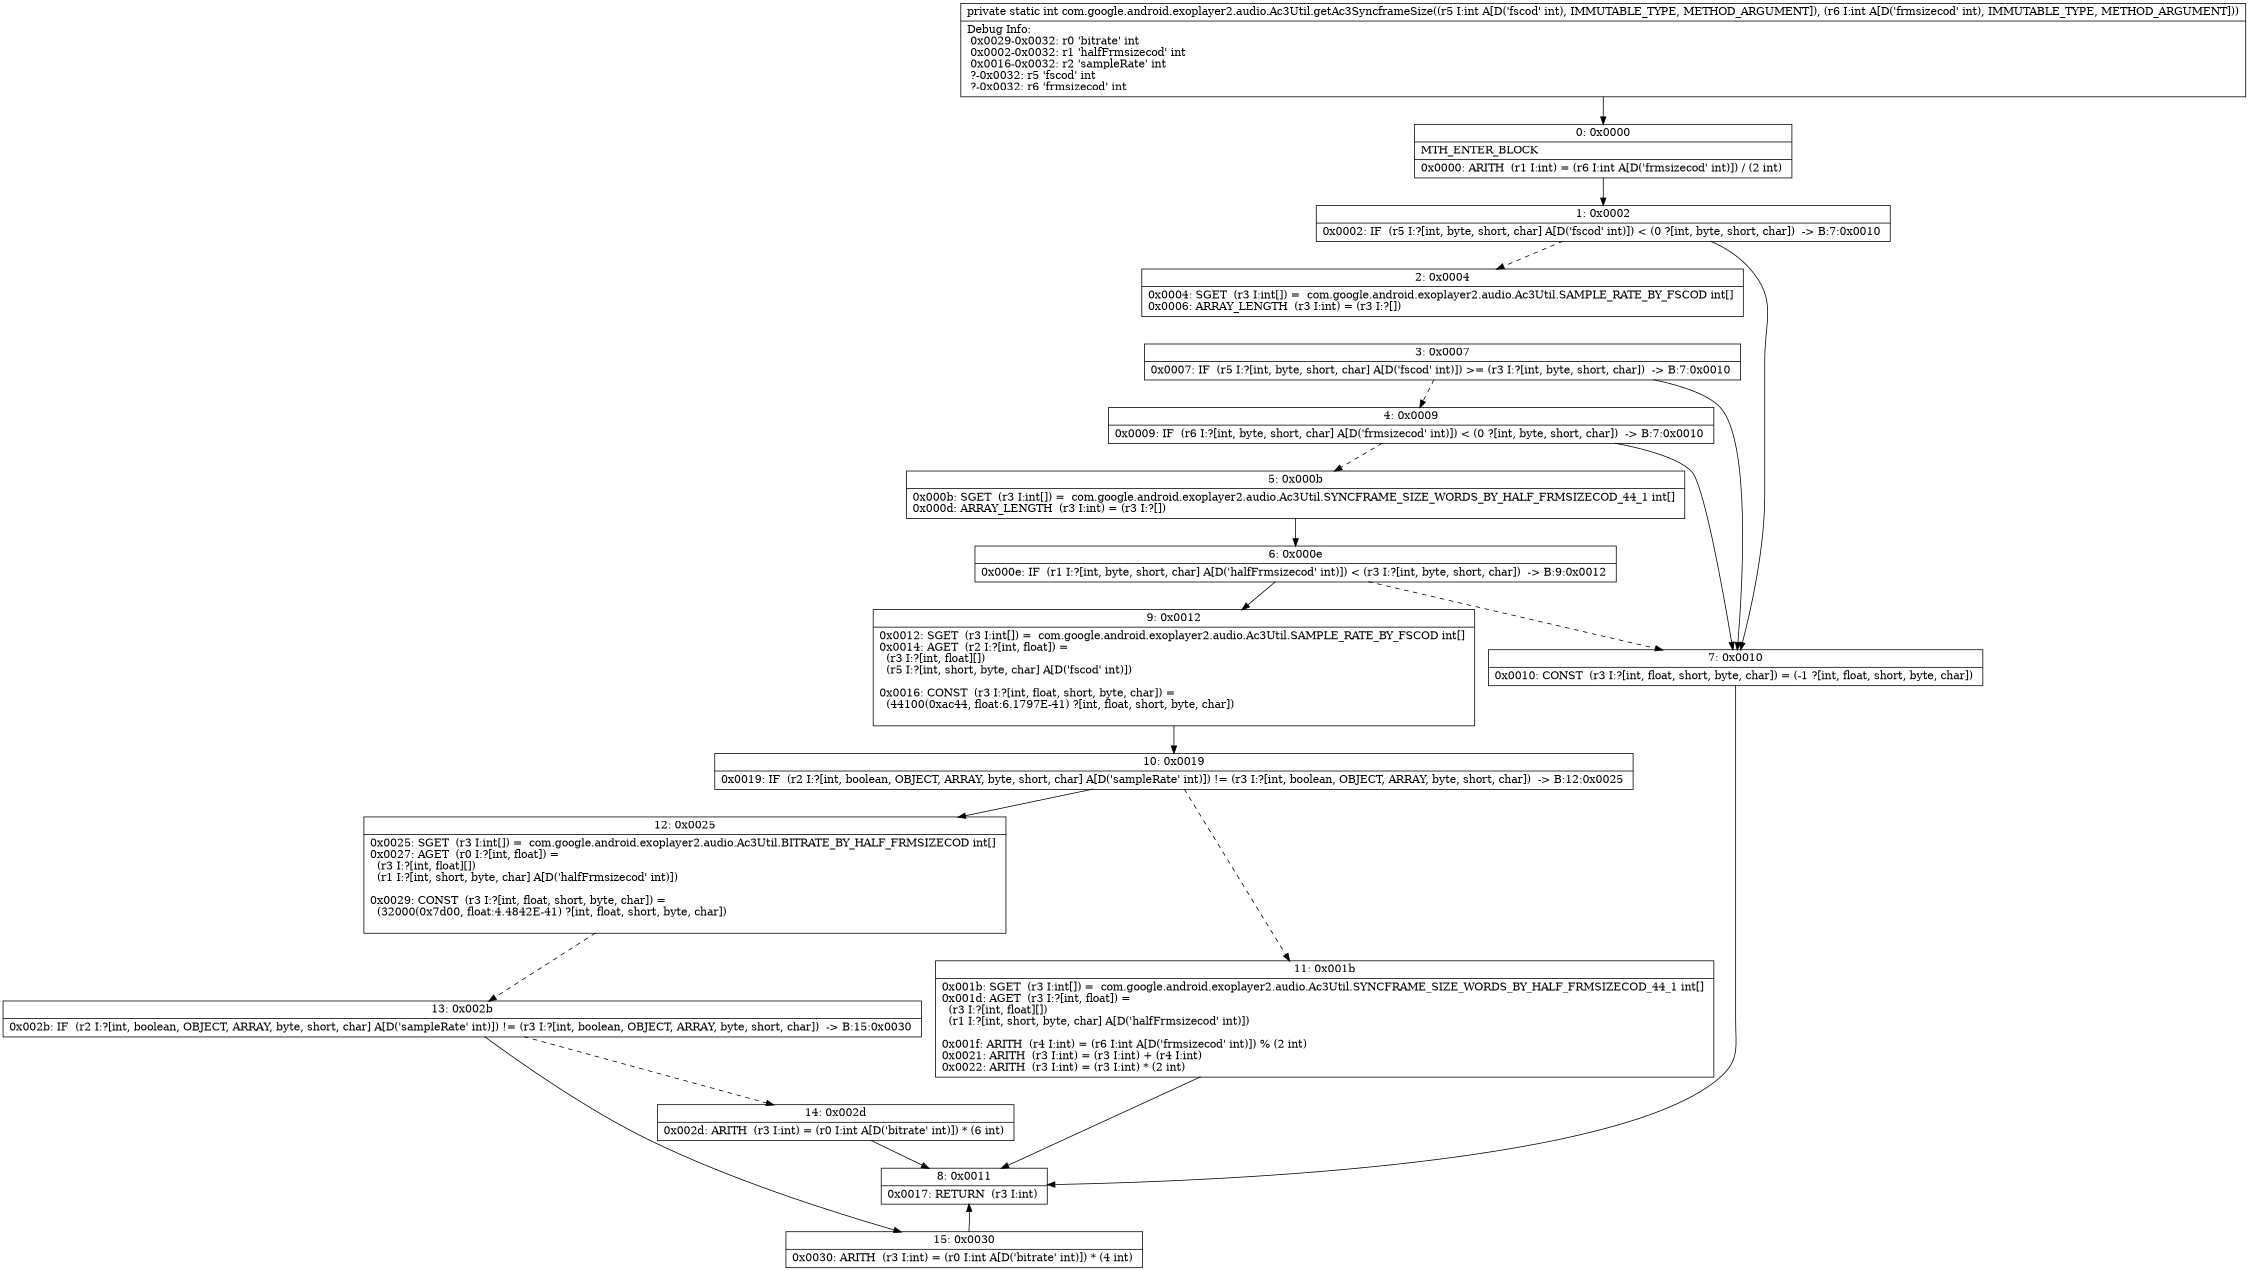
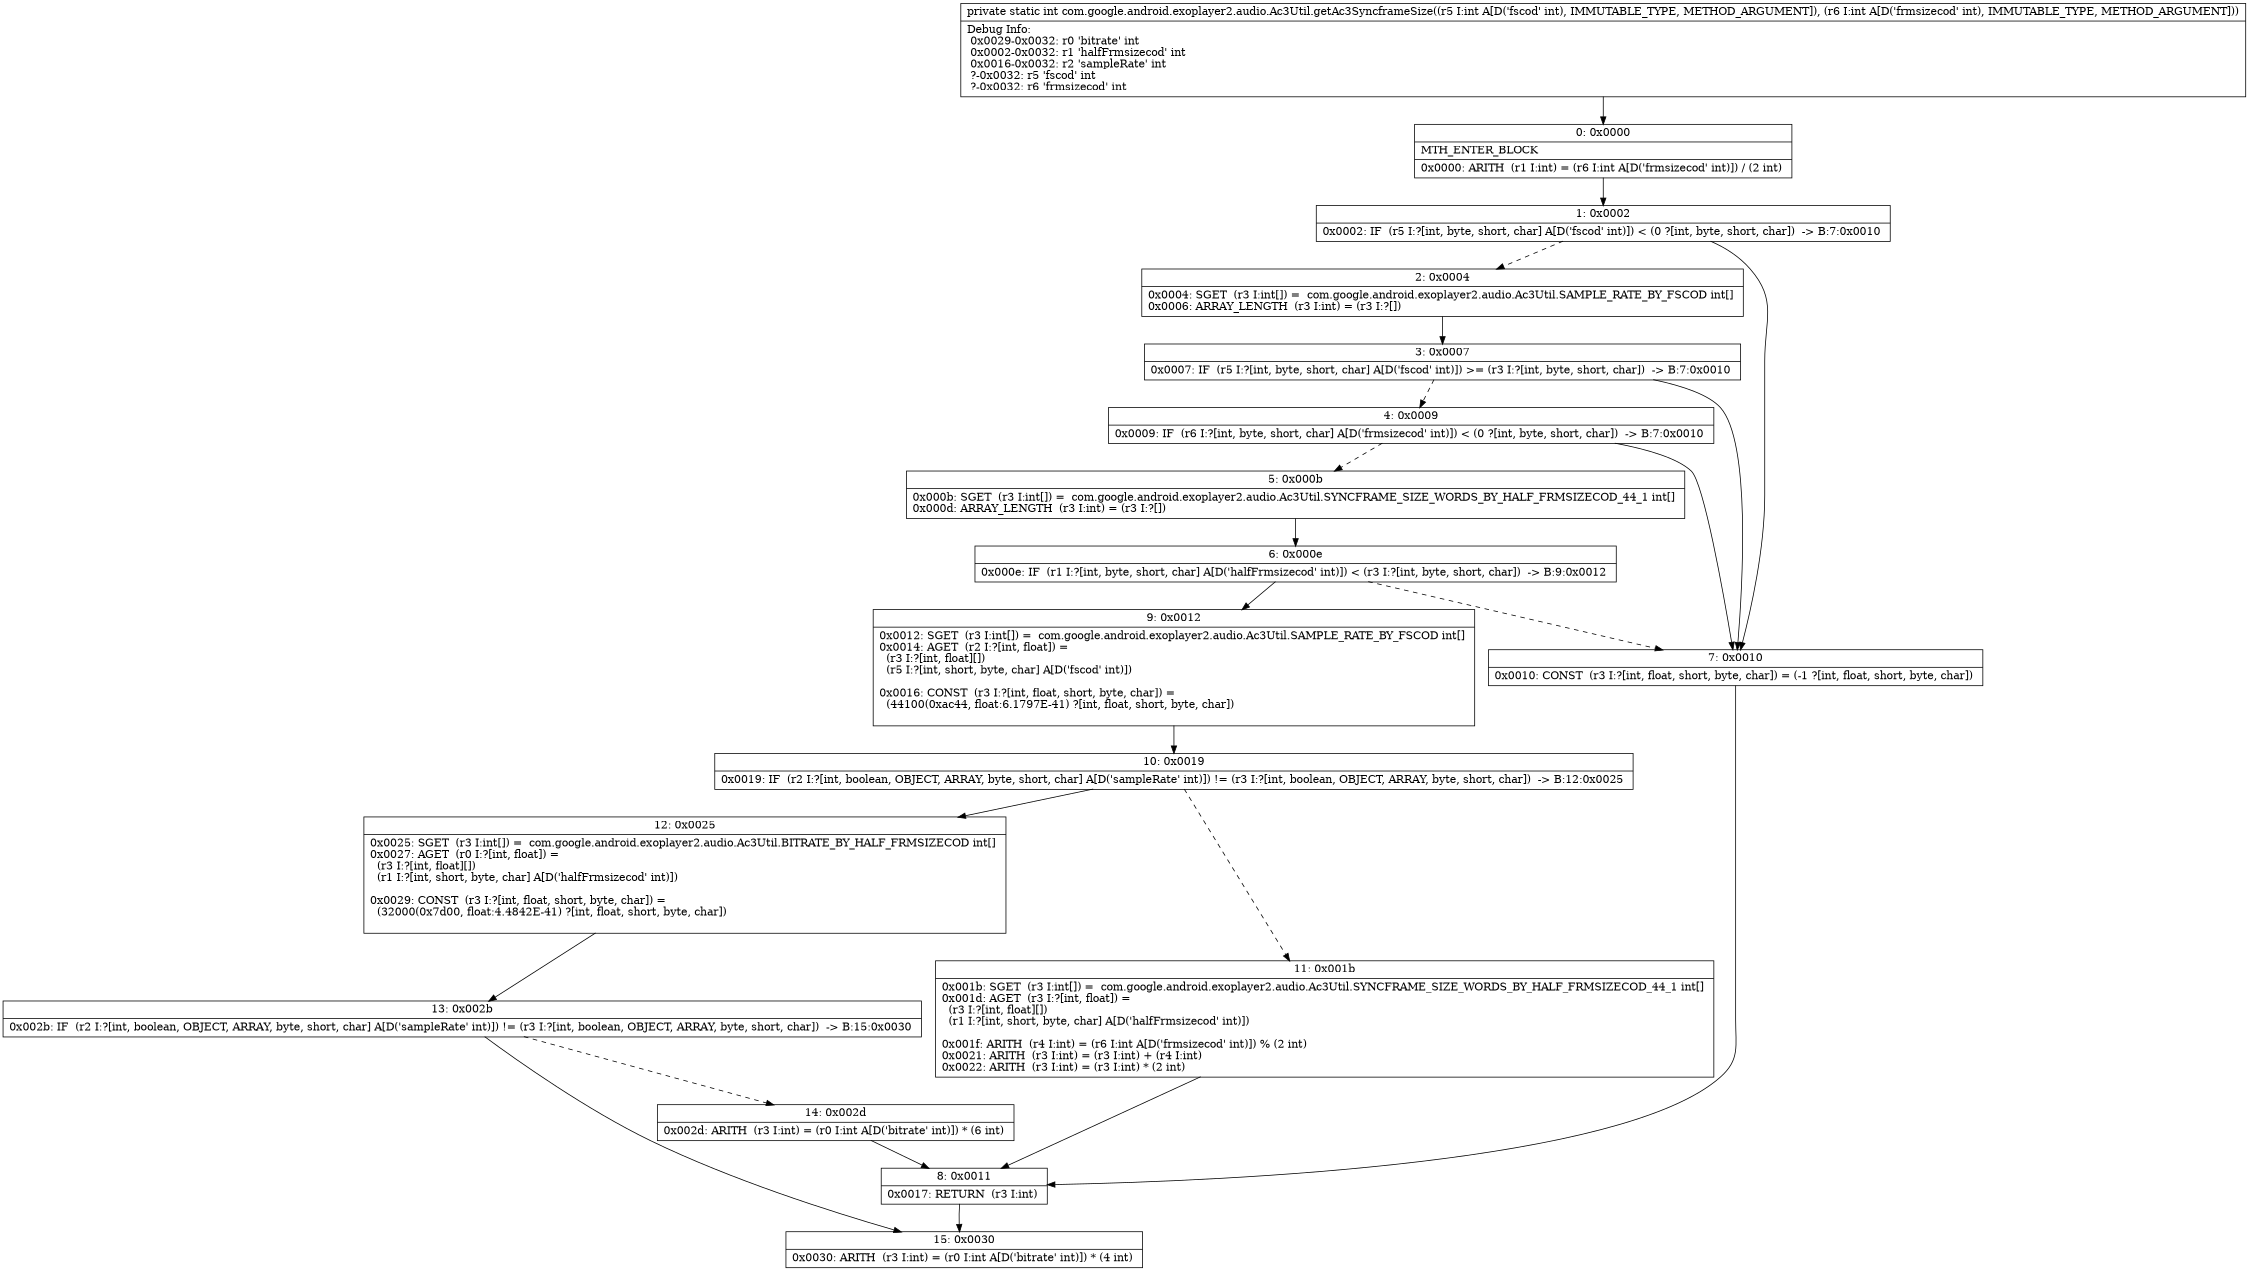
  digraph {
    node [shape=record]
    n1 [label="{0\:\ 0x0000|MTH_ENTER_BLOCK\l|0x0000: ARITH  (r1 I:int) = (r6 I:int A[D('frmsizecod' int)]) \/ (2 int) \l}"]
    n2 [label="{1\:\ 0x0002|0x0002: IF  (r5 I:?[int, byte, short, char] A[D('fscod' int)]) \< (0 ?[int, byte, short, char])  \-\> B:7:0x0010 \l}"]
    n3 [label="{2\:\ 0x0004|0x0004: SGET  (r3 I:int[]) =  com.google.android.exoplayer2.audio.Ac3Util.SAMPLE_RATE_BY_FSCOD int[] \l0x0006: ARRAY_LENGTH  (r3 I:int) = (r3 I:?[]) \l}"]
    n4 [label="{7\:\ 0x0010|0x0010: CONST  (r3 I:?[int, float, short, byte, char]) = (\-1 ?[int, float, short, byte, char]) \l}"]
    n5 [label="{3\:\ 0x0007|0x0007: IF  (r5 I:?[int, byte, short, char] A[D('fscod' int)]) \>= (r3 I:?[int, byte, short, char])  \-\> B:7:0x0010 \l}"]
    n6 [label="{8\:\ 0x0011|0x0017: RETURN  (r3 I:int) \l}"]
    n7 [label="{4\:\ 0x0009|0x0009: IF  (r6 I:?[int, byte, short, char] A[D('frmsizecod' int)]) \< (0 ?[int, byte, short, char])  \-\> B:7:0x0010 \l}"]
    n8 [label="{5\:\ 0x000b|0x000b: SGET  (r3 I:int[]) =  com.google.android.exoplayer2.audio.Ac3Util.SYNCFRAME_SIZE_WORDS_BY_HALF_FRMSIZECOD_44_1 int[] \l0x000d: ARRAY_LENGTH  (r3 I:int) = (r3 I:?[]) \l}"]
    n9 [label="{6\:\ 0x000e|0x000e: IF  (r1 I:?[int, byte, short, char] A[D('halfFrmsizecod' int)]) \< (r3 I:?[int, byte, short, char])  \-\> B:9:0x0012 \l}"]
    n10 [label="{9\:\ 0x0012|0x0012: SGET  (r3 I:int[]) =  com.google.android.exoplayer2.audio.Ac3Util.SAMPLE_RATE_BY_FSCOD int[] \l0x0014: AGET  (r2 I:?[int, float]) = \l  (r3 I:?[int, float][])\l  (r5 I:?[int, short, byte, char] A[D('fscod' int)])\l \l0x0016: CONST  (r3 I:?[int, float, short, byte, char]) = \l  (44100(0xac44, float:6.1797E\-41) ?[int, float, short, byte, char])\l \l}"]
    n11 [label="{10\:\ 0x0019|0x0019: IF  (r2 I:?[int, boolean, OBJECT, ARRAY, byte, short, char] A[D('sampleRate' int)]) != (r3 I:?[int, boolean, OBJECT, ARRAY, byte, short, char])  \-\> B:12:0x0025 \l}"]
    n12 [label="{11\:\ 0x001b|0x001b: SGET  (r3 I:int[]) =  com.google.android.exoplayer2.audio.Ac3Util.SYNCFRAME_SIZE_WORDS_BY_HALF_FRMSIZECOD_44_1 int[] \l0x001d: AGET  (r3 I:?[int, float]) = \l  (r3 I:?[int, float][])\l  (r1 I:?[int, short, byte, char] A[D('halfFrmsizecod' int)])\l \l0x001f: ARITH  (r4 I:int) = (r6 I:int A[D('frmsizecod' int)]) % (2 int) \l0x0021: ARITH  (r3 I:int) = (r3 I:int) + (r4 I:int) \l0x0022: ARITH  (r3 I:int) = (r3 I:int) * (2 int) \l}"]
    n13 [label="{12\:\ 0x0025|0x0025: SGET  (r3 I:int[]) =  com.google.android.exoplayer2.audio.Ac3Util.BITRATE_BY_HALF_FRMSIZECOD int[] \l0x0027: AGET  (r0 I:?[int, float]) = \l  (r3 I:?[int, float][])\l  (r1 I:?[int, short, byte, char] A[D('halfFrmsizecod' int)])\l \l0x0029: CONST  (r3 I:?[int, float, short, byte, char]) = \l  (32000(0x7d00, float:4.4842E\-41) ?[int, float, short, byte, char])\l \l}"]
    n14 [label="{13\:\ 0x002b|0x002b: IF  (r2 I:?[int, boolean, OBJECT, ARRAY, byte, short, char] A[D('sampleRate' int)]) != (r3 I:?[int, boolean, OBJECT, ARRAY, byte, short, char])  \-\> B:15:0x0030 \l}"]
    n15 [label="{14\:\ 0x002d|0x002d: ARITH  (r3 I:int) = (r0 I:int A[D('bitrate' int)]) * (6 int) \l}"]
    n16 [label="{15\:\ 0x0030|0x0030: ARITH  (r3 I:int) = (r0 I:int A[D('bitrate' int)]) * (4 int) \l}"]
    n17 [label="{private static int com.google.android.exoplayer2.audio.Ac3Util.getAc3SyncframeSize((r5 I:int A[D('fscod' int), IMMUTABLE_TYPE, METHOD_ARGUMENT]), (r6 I:int A[D('frmsizecod' int), IMMUTABLE_TYPE, METHOD_ARGUMENT]))  | Debug Info:\l  0x0029\-0x0032: r0 'bitrate' int\l  0x0002\-0x0032: r1 'halfFrmsizecod' int\l  0x0016\-0x0032: r2 'sampleRate' int\l  ?\-0x0032: r5 'fscod' int\l  ?\-0x0032: r6 'frmsizecod' int\l}"]
    n1 -> n2
    n2 -> n3 [style=dashed]
    n2 -> n4
+   n3 -> n5
    n4 -> n6
    n5 -> n4
    n5 -> n7 [style=dashed]
    n7 -> n4
    n7 -> n8 [style=dashed]
    n8 -> n9
    n9 -> n4 [style=dashed]
    n9 -> n10
    n10 -> n11
    n11 -> n12 [style=dashed]
    n11 -> n13
    n12 -> n6
-   n13 -> n14 [style=dashed]
+   n13 -> n14
    n14 -> n15 [style=dashed]
    n14 -> n16
    n15 -> n6
-   n16 -> n6
+   n6 -> n16
    n17 -> n1
  }
